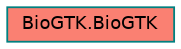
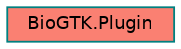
  digraph {
    rankdir=LR
-   n1 [color=teal fillcolor=salmon fontname=Helvetica fontsize=10 height=0.2 label="BioGTK.BioGTK" shape=box style=filled width=0.4]
+   n1 [color=teal fillcolor=salmon fontname=Helvetica fontsize=10 height=0.2 label="BioGTK.Plugin" shape=box style=filled width=0.4]
  }
